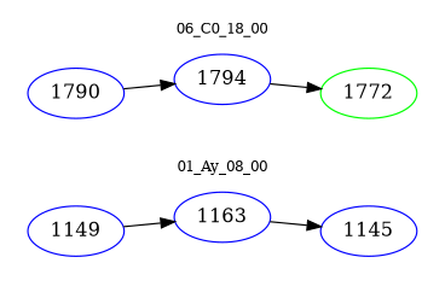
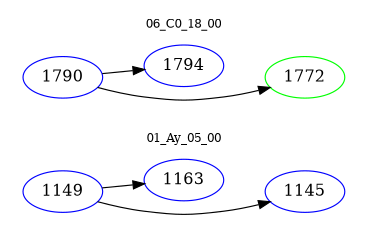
  digraph {
    rankdir=LR
    node [color=blue]
    edge [color=black]
    n1 [label=1149]
    n2 [label=1145]
    n3 [label=1163]
    n4 [label=1790]
    n5 [color=green label=1772]
    n6 [label=1794]
    subgraph cluster_1 {
      color=white
      fontsize=10
-     label="01_Ay_08_00"
+     label="01_Ay_05_00"
      n1
      n2
      n3
    }
    subgraph cluster_2 {
      color=white
      fontsize=10
      label="06_C0_18_00"
      n4
      n5
      n6
    }
-   n3 -> n2
+   n1 -> n2
    n1 -> n3
-   n6 -> n5
+   n4 -> n5
    n4 -> n6
  }
